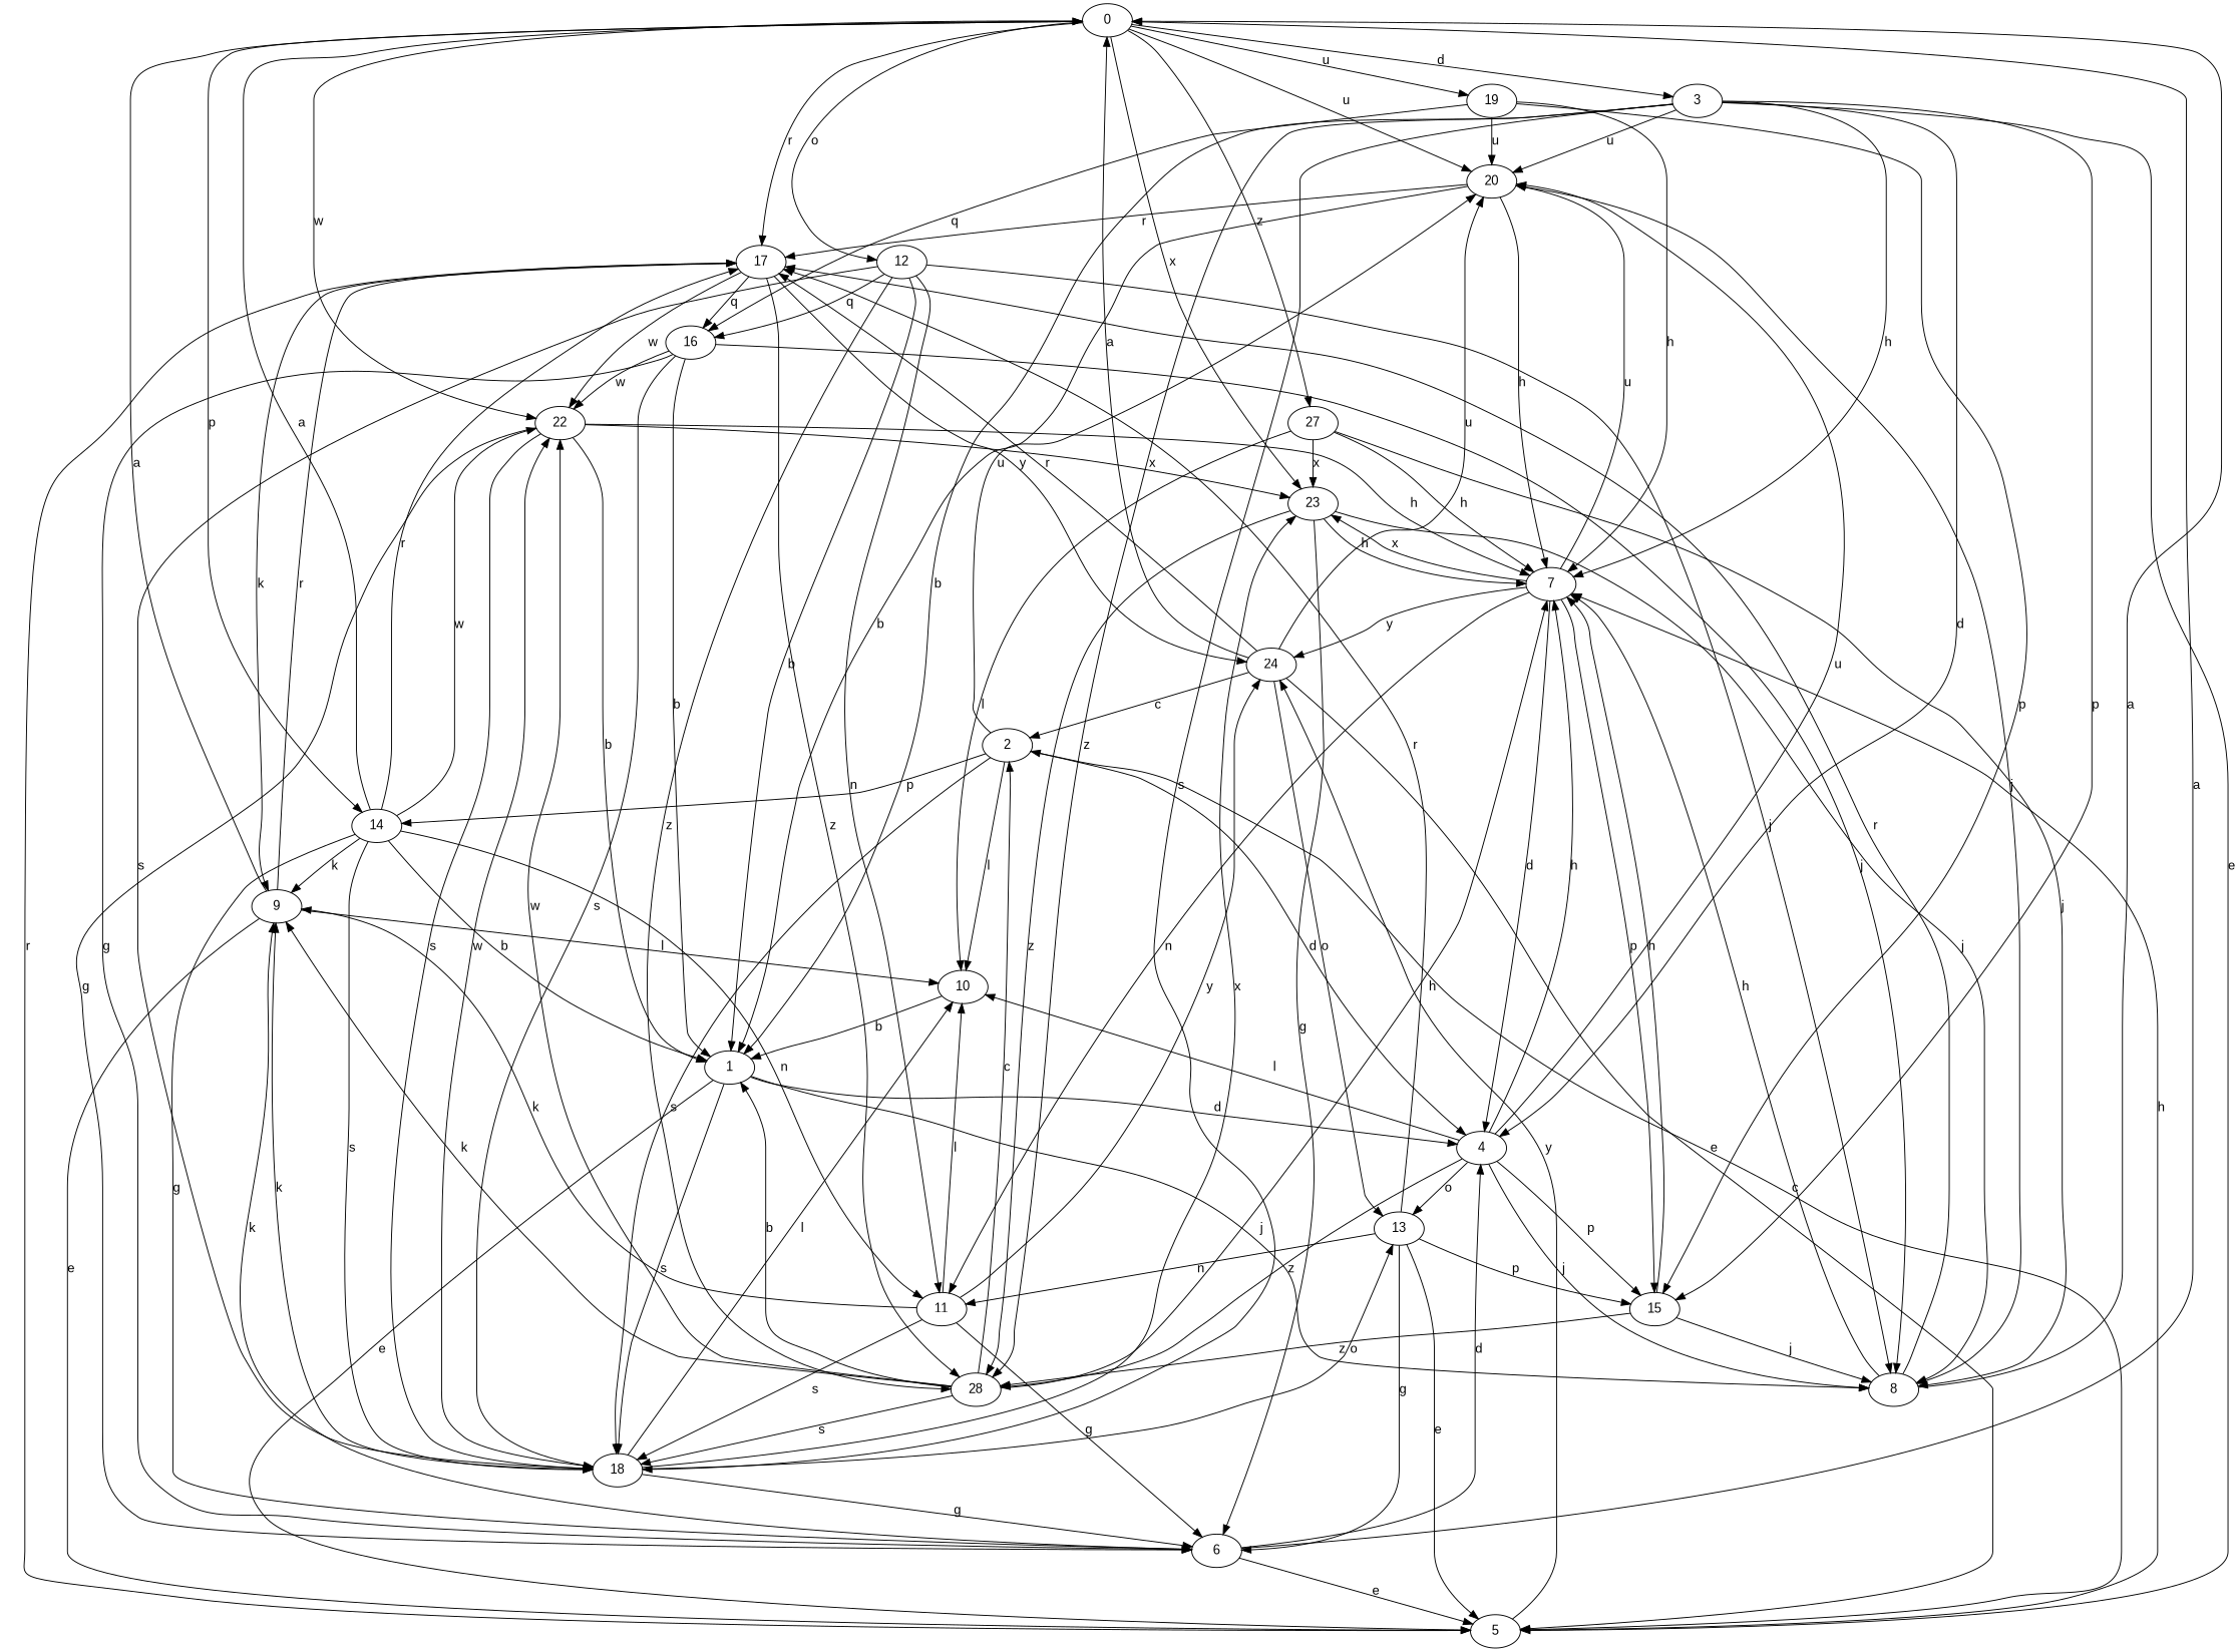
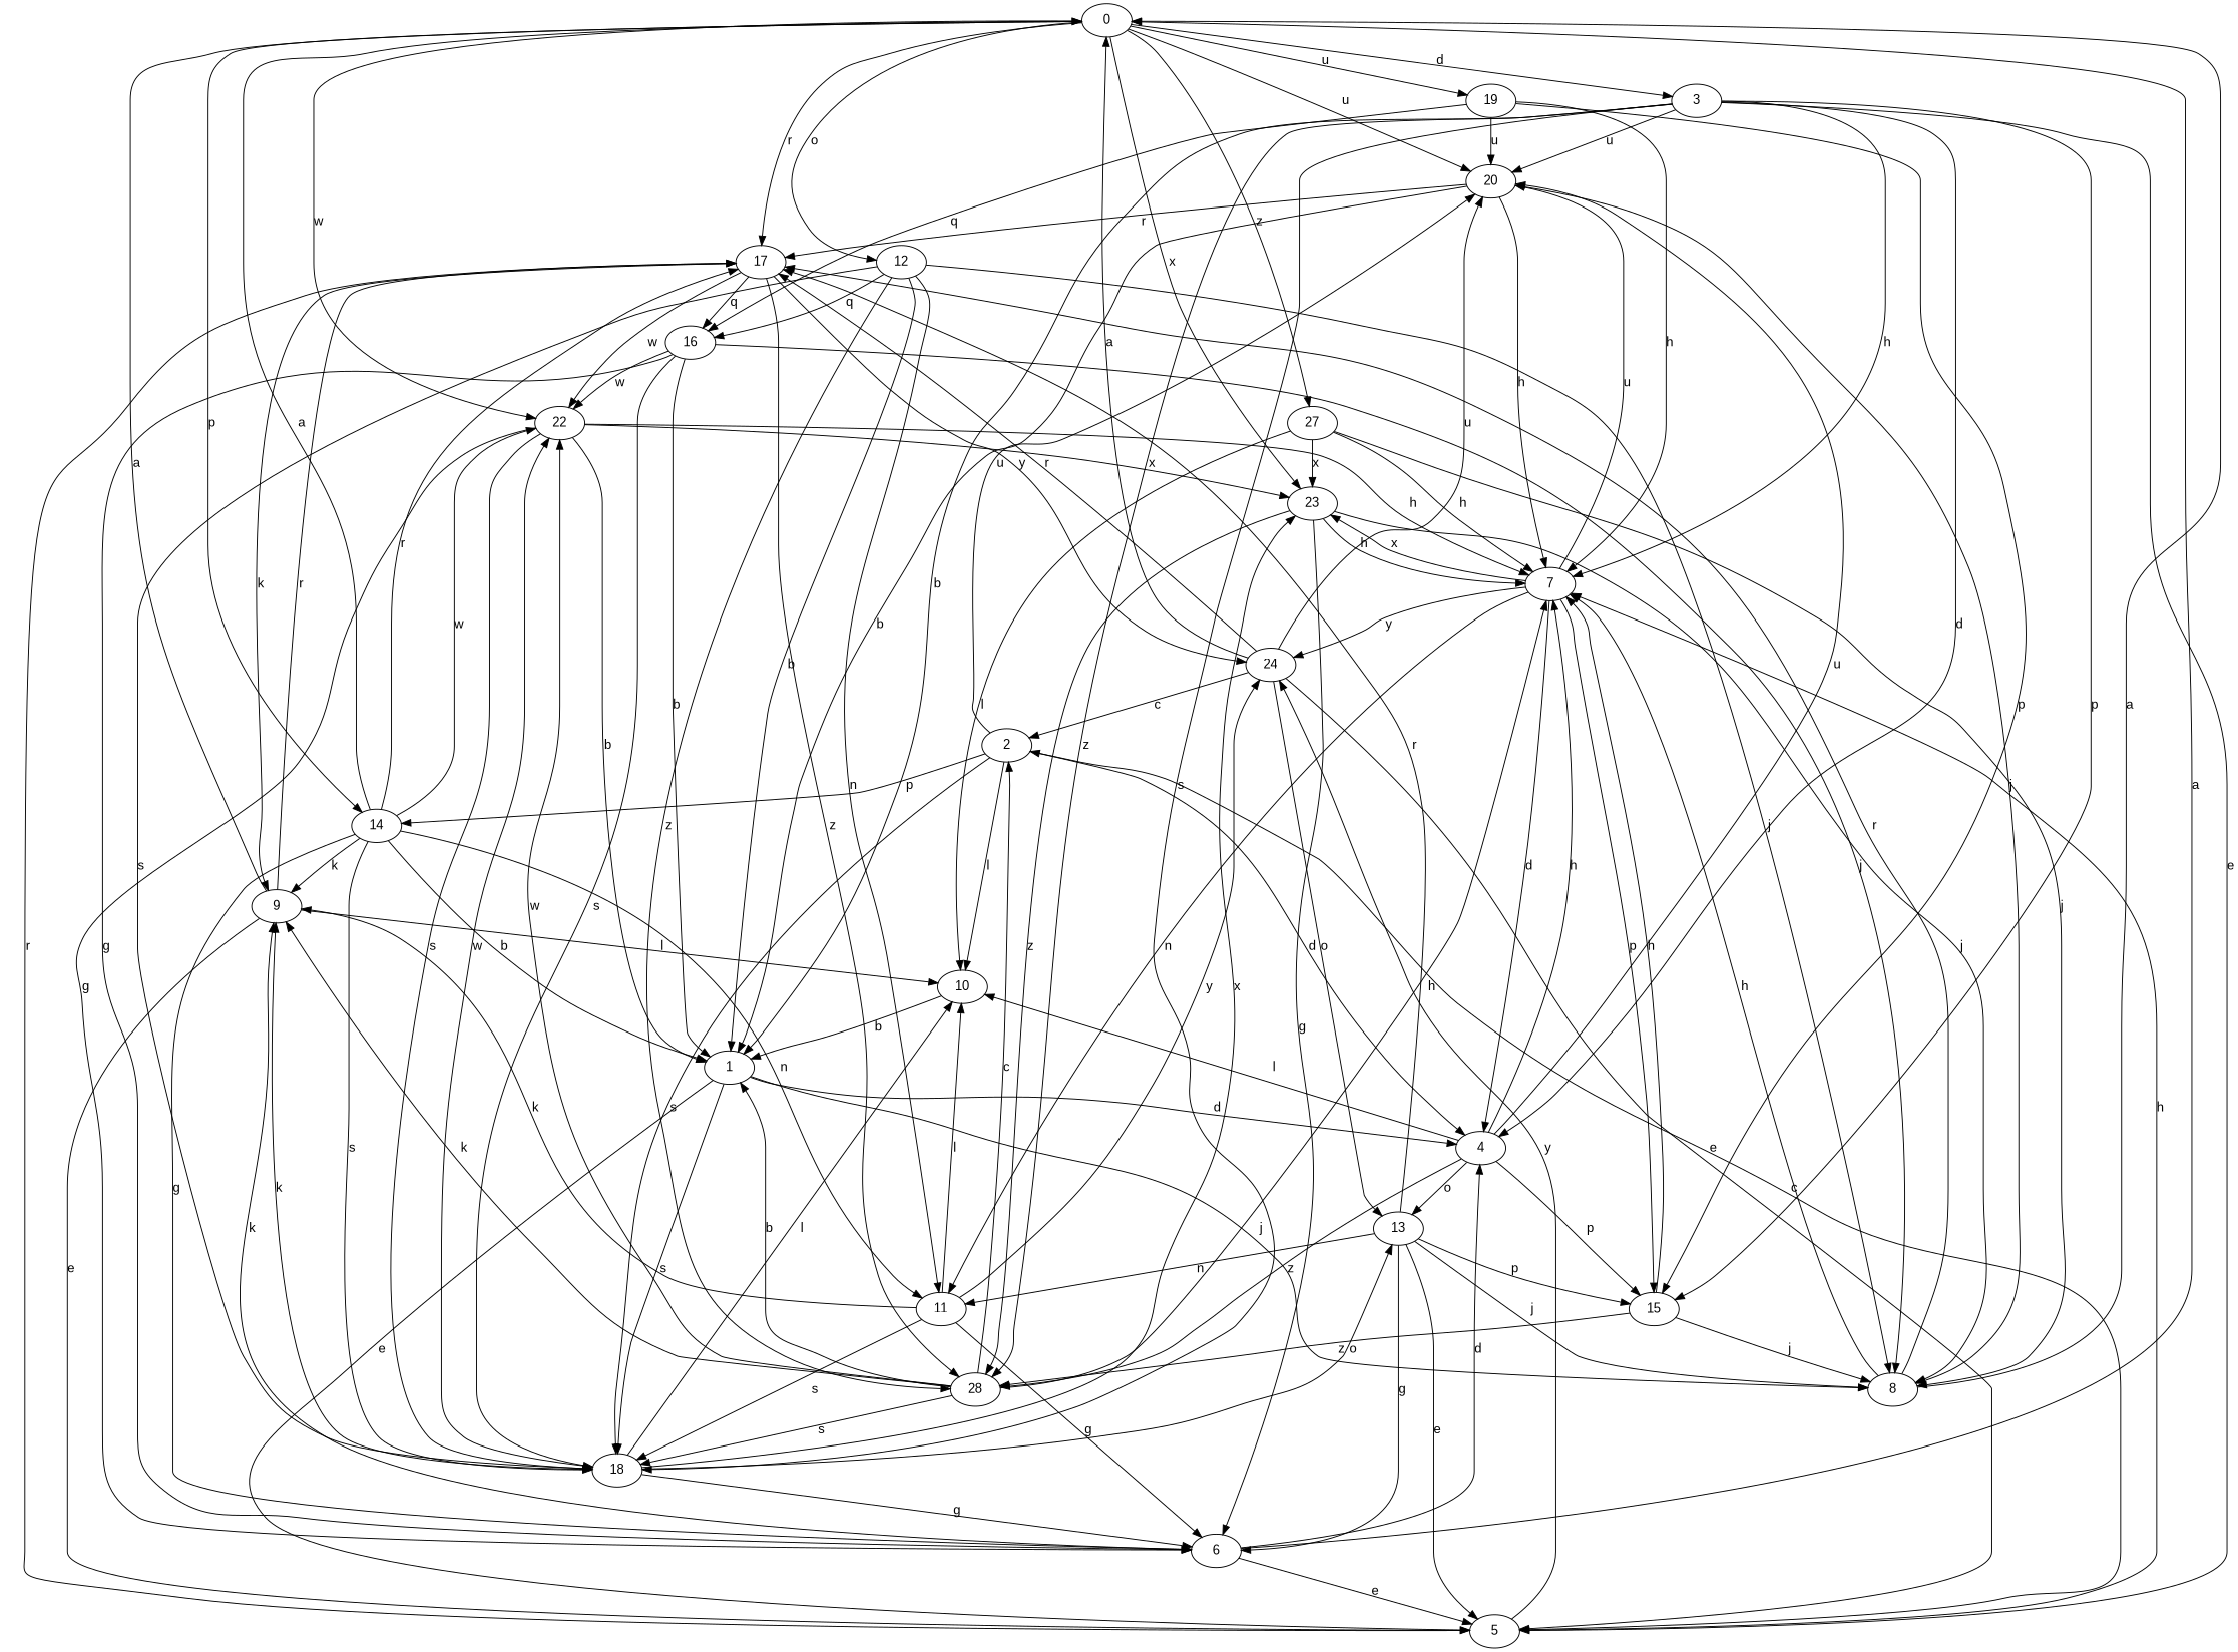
  strict digraph {
    fontname="Liberation Sans"
    node [fontname="Liberation Sans"]
    edge [fontname="Liberation Sans"]
    0
    3
    12
    14
    17
    19
    20
    22
    23
    27
    1
    4
    5
    18
    7
    15
    28
    8
    11
    16
    6
    9
    24
    10
    13
    2
    0 -> 3 [label=d]
    0 -> 12 [label=o]
    0 -> 14 [label=p]
    0 -> 17 [label=r]
    0 -> 19 [label=u]
    0 -> 20 [label=u]
    0 -> 22 [label=w]
    0 -> 23 [label=x]
    0 -> 27 [label=z]
    3 -> 20 [label=u]
    3 -> 1 [label=b]
    3 -> 4 [label=d]
    3 -> 5 [label=e]
    3 -> 18 [label=s]
    3 -> 7 [label=h]
    3 -> 15 [label=p]
    3 -> 28 [label=z]
    12 -> 1 [label=b]
    12 -> 18 [label=s]
    12 -> 28 [label=z]
    12 -> 8 [label=j]
    12 -> 11 [label=n]
    12 -> 16 [label=q]
    14 -> 0 [label=a]
    14 -> 17 [label=r]
    14 -> 22 [label=w]
    14 -> 1 [label=b]
    14 -> 18 [label=s]
    14 -> 11 [label=n]
    14 -> 6 [label=g]
    14 -> 9 [label=k]
    17 -> 22 [label=w]
    17 -> 28 [label=z]
    17 -> 16 [label=q]
    17 -> 9 [label=k]
    17 -> 24 [label=y]
    19 -> 20 [label=u]
    19 -> 7 [label=h]
    19 -> 15 [label=p]
    19 -> 16 [label=q]
    20 -> 17 [label=r]
    20 -> 1 [label=b]
    20 -> 7 [label=h]
    20 -> 8 [label=j]
    22 -> 23 [label=x]
    22 -> 1 [label=b]
    22 -> 18 [label=s]
    22 -> 7 [label=h]
    22 -> 6 [label=g]
    23 -> 7 [label=h]
    23 -> 28 [label=z]
    23 -> 8 [label=j]
    23 -> 6 [label=g]
    27 -> 23 [label=x]
    27 -> 7 [label=h]
    27 -> 8 [label=j]
    27 -> 10 [label=l]
    1 -> 4 [label=d]
    1 -> 5 [label=e]
    1 -> 18 [label=s]
    1 -> 8 [label=j]
    4 -> 20 [label=u]
    4 -> 7 [label=h]
    4 -> 15 [label=p]
    4 -> 28 [label=z]
-   4 -> 8 [label=j]
+   13 -> 8 [label=j]
    4 -> 10 [label=l]
    4 -> 13 [label=o]
    5 -> 17 [label=r]
    5 -> 7 [label=h]
    5 -> 24 [label=y]
    5 -> 2 [label=c]
    18 -> 22 [label=w]
    18 -> 23 [label=x]
    18 -> 6 [label=g]
    18 -> 9 [label=k]
    18 -> 10 [label=l]
    18 -> 13 [label=o]
    7 -> 20 [label=u]
    7 -> 23 [label=x]
    7 -> 4 [label=d]
    7 -> 15 [label=p]
    7 -> 11 [label=n]
    7 -> 24 [label=y]
    15 -> 7 [label=h]
    15 -> 28 [label=z]
    15 -> 8 [label=j]
    28 -> 22 [label=w]
    28 -> 1 [label=b]
    28 -> 18 [label=s]
    28 -> 7 [label=h]
    28 -> 9 [label=k]
    28 -> 2 [label=c]
    8 -> 0 [label=a]
    8 -> 17 [label=r]
    8 -> 7 [label=h]
    11 -> 18 [label=s]
    11 -> 6 [label=g]
    11 -> 9 [label=k]
    11 -> 24 [label=y]
    11 -> 10 [label=l]
    16 -> 22 [label=w]
    16 -> 1 [label=b]
    16 -> 18 [label=s]
    16 -> 8 [label=j]
    16 -> 6 [label=g]
    6 -> 0 [label=a]
    6 -> 4 [label=d]
    6 -> 5 [label=e]
    6 -> 9 [label=k]
    9 -> 0 [label=a]
    9 -> 17 [label=r]
    9 -> 5 [label=e]
    9 -> 10 [label=l]
    24 -> 0 [label=a]
    24 -> 17 [label=r]
    24 -> 20 [label=u]
    24 -> 5 [label=e]
    24 -> 13 [label=o]
    24 -> 2 [label=c]
    10 -> 1 [label=b]
    13 -> 17 [label=r]
    13 -> 5 [label=e]
    13 -> 15 [label=p]
    13 -> 11 [label=n]
    13 -> 6 [label=g]
    2 -> 14 [label=p]
    2 -> 20 [label=u]
    2 -> 4 [label=d]
    2 -> 18 [label=s]
    2 -> 10 [label=l]
  }
